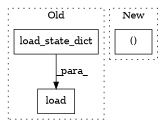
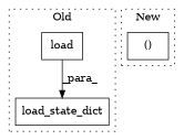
  digraph {
    node [a=32 shape=box]
    n1 [l="16,1" label=load_state_dict s="2165,2229"]
    n2 [l="5,1" label=load s="2187,2228"]
    n3 [a=106 l=22 label="()" s=4475]
    subgraph cluster_1 {
      label=Old
      style=dotted
      n1
      n2
    }
    subgraph cluster_2 {
      label=New
      style=dotted
      n3
    }
-   n1 -> n2 [label=_para_]
+   n2 -> n1 [label=_para_]
  }
